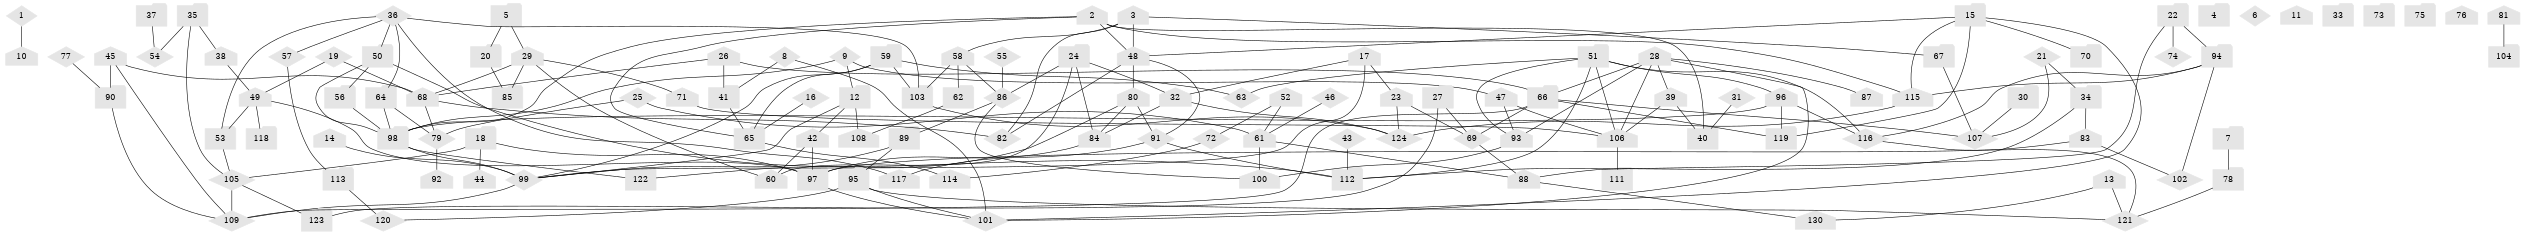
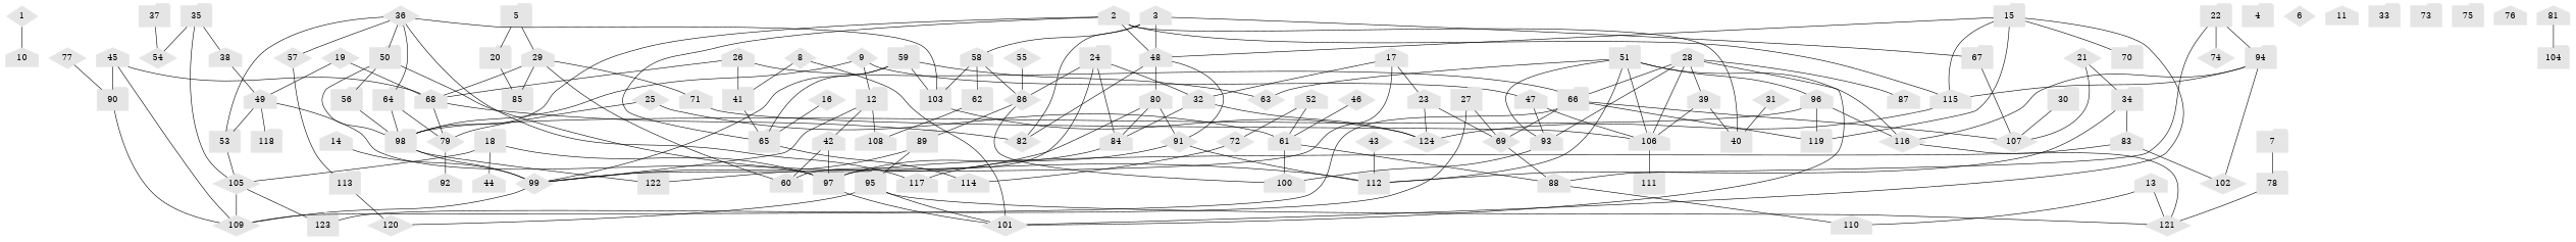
  graph {
    node [color=gray90 shape=folder style=filled]
    1 [shape=diamond]
    10 [shape=house]
    2 [shape=house]
    40
    48 [shape=house]
    65
    98
    115 [shape=house]
    82 [shape=diamond]
    80 [shape=house]
    91 [shape=diamond]
    114 [shape=house]
    99 [shape=diamond]
    122
    124 [shape=diamond]
    3 [shape=house]
    58 [shape=house]
    67
    86 [shape=diamond]
    103
    62
    107 [shape=diamond]
    4
    5
    20
    29 [shape=house]
    85
    68 [shape=house]
    60 [shape=house]
    71 [shape=house]
    6 [shape=diamond]
    7
    78
    121 [shape=diamond]
    8 [shape=diamond]
    41
    101 [shape=diamond]
    9 [shape=diamond]
    12
    47 [shape=house]
    42 [shape=house]
    108 [shape=house]
    93 [shape=house]
    106 [shape=house]
    11 [shape=house]
    97
    109 [shape=diamond]
    13 [shape=house]
-   110 [shape=house label=130]
+   110 [shape=house]
    14 [shape=house]
    15
    70
    119
    16 [shape=diamond]
    17 [shape=house]
    23 [shape=house]
    32 [shape=house]
    69 [shape=diamond]
    84 [shape=house]
    44 [shape=house]
    18
    105 [shape=diamond]
    123
    19 [shape=diamond]
    49 [shape=house]
    53
    118
    79 [shape=diamond]
    21 [shape=diamond]
    34
    83 [shape=house]
    112
    74 [shape=diamond]
    22
    88 [shape=house]
    94
    116 [shape=diamond]
    102 [shape=diamond]
    24
    89
    100 [shape=house]
    25 [shape=diamond]
    61 [shape=house]
    92 [shape=house]
    26 [shape=house]
    66
    27
    28 [shape=house]
    39 [shape=house]
    87 [shape=house]
    111
    30
    31 [shape=diamond]
    33
    35
    38 [shape=house]
    54 [shape=diamond]
    36 [shape=diamond]
    50
    57 [shape=diamond]
    64
    117 [shape=house]
    56
    113
    37
    95
    43 [shape=diamond]
    72 [shape=diamond]
    45 [shape=house]
    90
    46 [shape=diamond]
    51
    63 [shape=diamond]
    96 [shape=house]
    52 [shape=house]
    55 [shape=diamond]
    120 [shape=diamond]
    59
    73
    75
    76 [shape=house]
    77 [shape=diamond]
    81 [shape=house]
    104
    1 -- 10
    2 -- 40
    2 -- 48
    2 -- 65
    2 -- 98
    2 -- 115
    48 -- 82
    48 -- 80
    48 -- 91
    65 -- 114
    98 -- 99
    98 -- 122
    115 -- 124
    80 -- 91
    80 -- 122
    80 -- 84
    91 -- 112
    91 -- 117
    99 -- 109
    3 -- 48
    3 -- 82
    3 -- 58
    3 -- 67
    58 -- 86
    58 -- 103
    58 -- 62
    67 -- 107
    86 -- 89
    86 -- 100
    103 -- 124
    62 -- 108
    5 -- 20
    5 -- 29
    20 -- 85
    29 -- 85
    29 -- 68
    29 -- 60
    29 -- 71
    68 -- 82
    68 -- 79
    71 -- 106
    7 -- 78
    78 -- 121
    8 -- 41
    8 -- 101
    41 -- 65
    9 -- 98
    9 -- 12
    9 -- 47
    12 -- 99
    12 -- 42
    12 -- 108
    47 -- 93
    47 -- 106
    42 -- 60
    42 -- 97
    93 -- 100
    106 -- 111
    97 -- 101
    13 -- 121
    13 -- 110
    14 -- 99
    15 -- 48
    15 -- 115
    15 -- 101
    15 -- 70
    15 -- 119
    16 -- 65
    17 -- 99
    17 -- 23
    17 -- 32
    23 -- 124
    23 -- 69
    32 -- 124
    32 -- 84
    69 -- 88
    84 -- 97
    18 -- 97
    18 -- 44
    18 -- 105
    105 -- 109
    105 -- 123
    19 -- 68
    19 -- 49
    49 -- 97
    49 -- 53
    49 -- 118
    53 -- 105
    79 -- 92
    21 -- 107
    21 -- 34
    34 -- 83
    34 -- 112
    83 -- 97
    83 -- 102
    22 -- 74
    22 -- 88
    22 -- 94
    88 -- 110
    94 -- 115
    94 -- 116
    94 -- 102
    116 -- 121
    24 -- 86
    24 -- 60
    24 -- 32
    24 -- 84
    89 -- 99
    89 -- 95
    25 -- 79
    25 -- 61
    61 -- 88
    61 -- 100
    26 -- 68
    26 -- 41
    26 -- 66
    66 -- 107
    66 -- 109
    66 -- 119
    66 -- 69
    27 -- 69
    27 -- 123
    28 -- 101
    28 -- 93
    28 -- 106
    28 -- 66
    28 -- 39
    28 -- 87
    39 -- 40
    39 -- 106
    30 -- 107
    31 -- 40
    35 -- 105
    35 -- 38
    35 -- 54
    38 -- 49
    36 -- 103
    36 -- 53
    36 -- 50
    36 -- 57
    36 -- 64
    36 -- 117
    50 -- 98
    50 -- 112
    50 -- 56
    57 -- 113
    64 -- 98
    64 -- 79
    56 -- 98
    113 -- 120
    37 -- 54
    95 -- 121
    95 -- 101
    95 -- 120
    43 -- 112
    72 -- 114
    45 -- 68
    45 -- 109
    45 -- 90
    90 -- 109
    46 -- 61
    51 -- 93
    51 -- 106
    51 -- 112
    51 -- 116
    51 -- 63
    51 -- 96
    96 -- 98
    96 -- 119
    96 -- 116
    52 -- 61
    52 -- 72
    55 -- 86
    59 -- 65
    59 -- 99
    59 -- 103
    59 -- 63
    77 -- 90
    81 -- 104
  }
